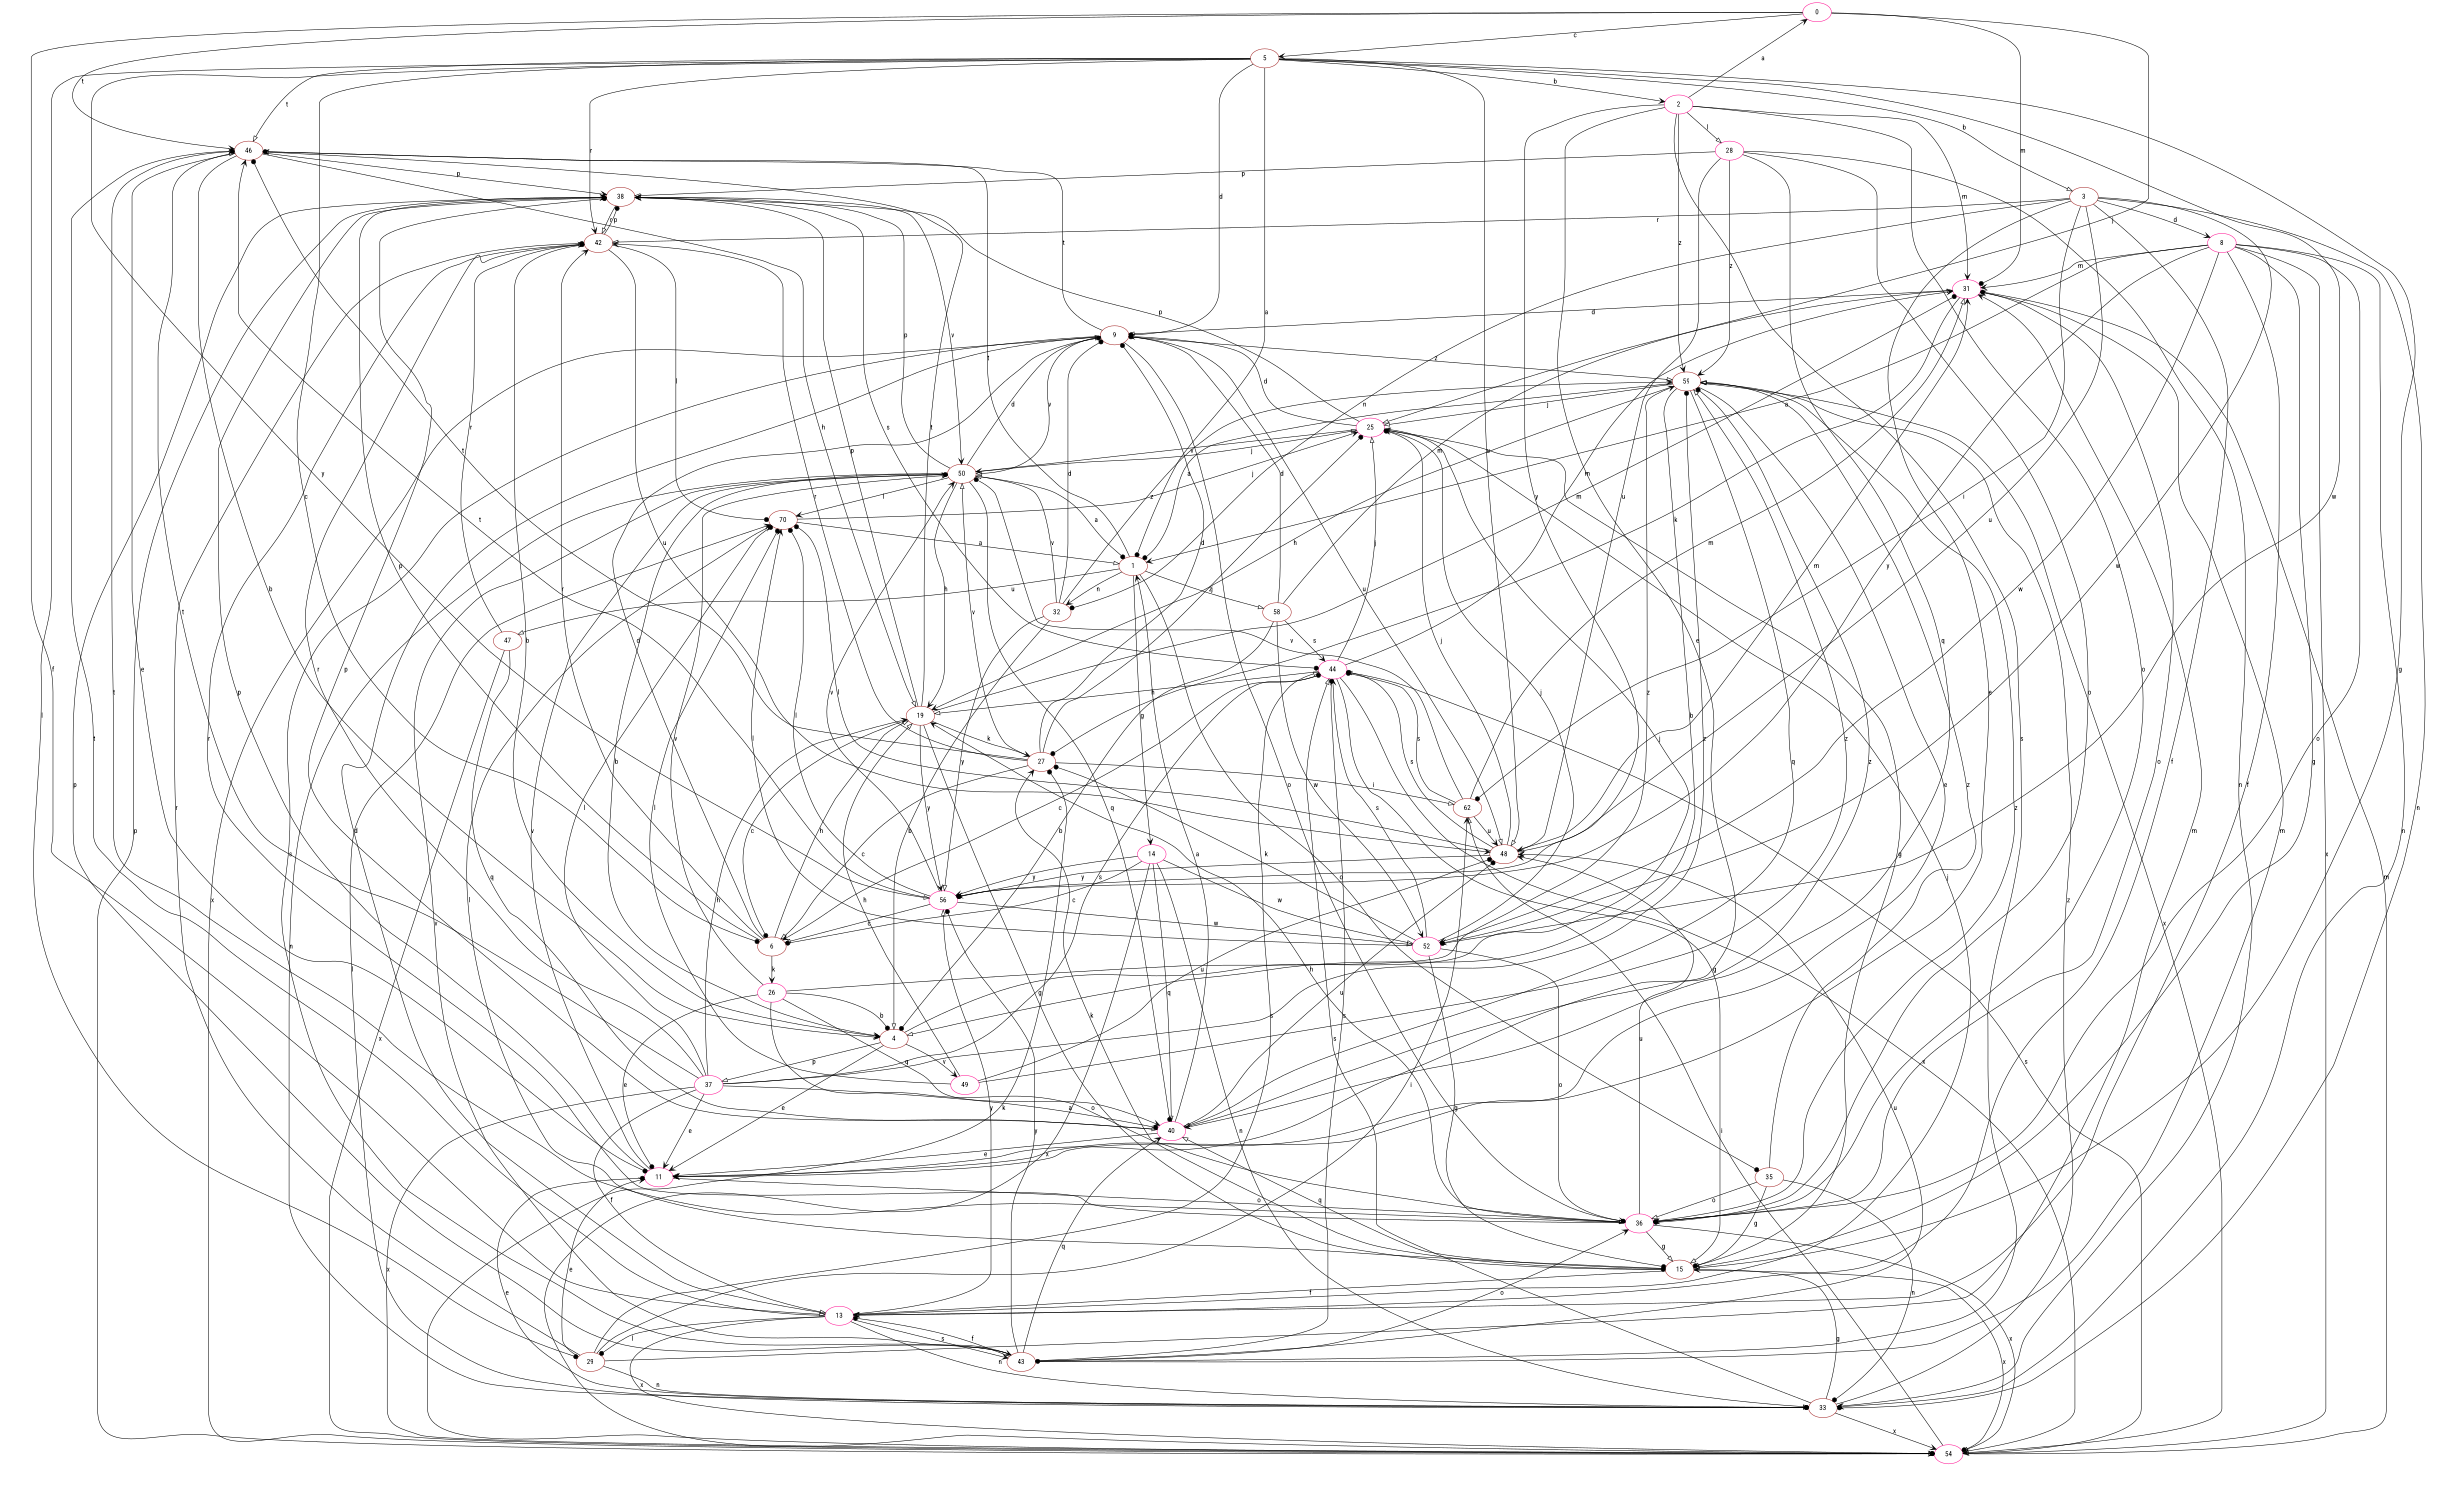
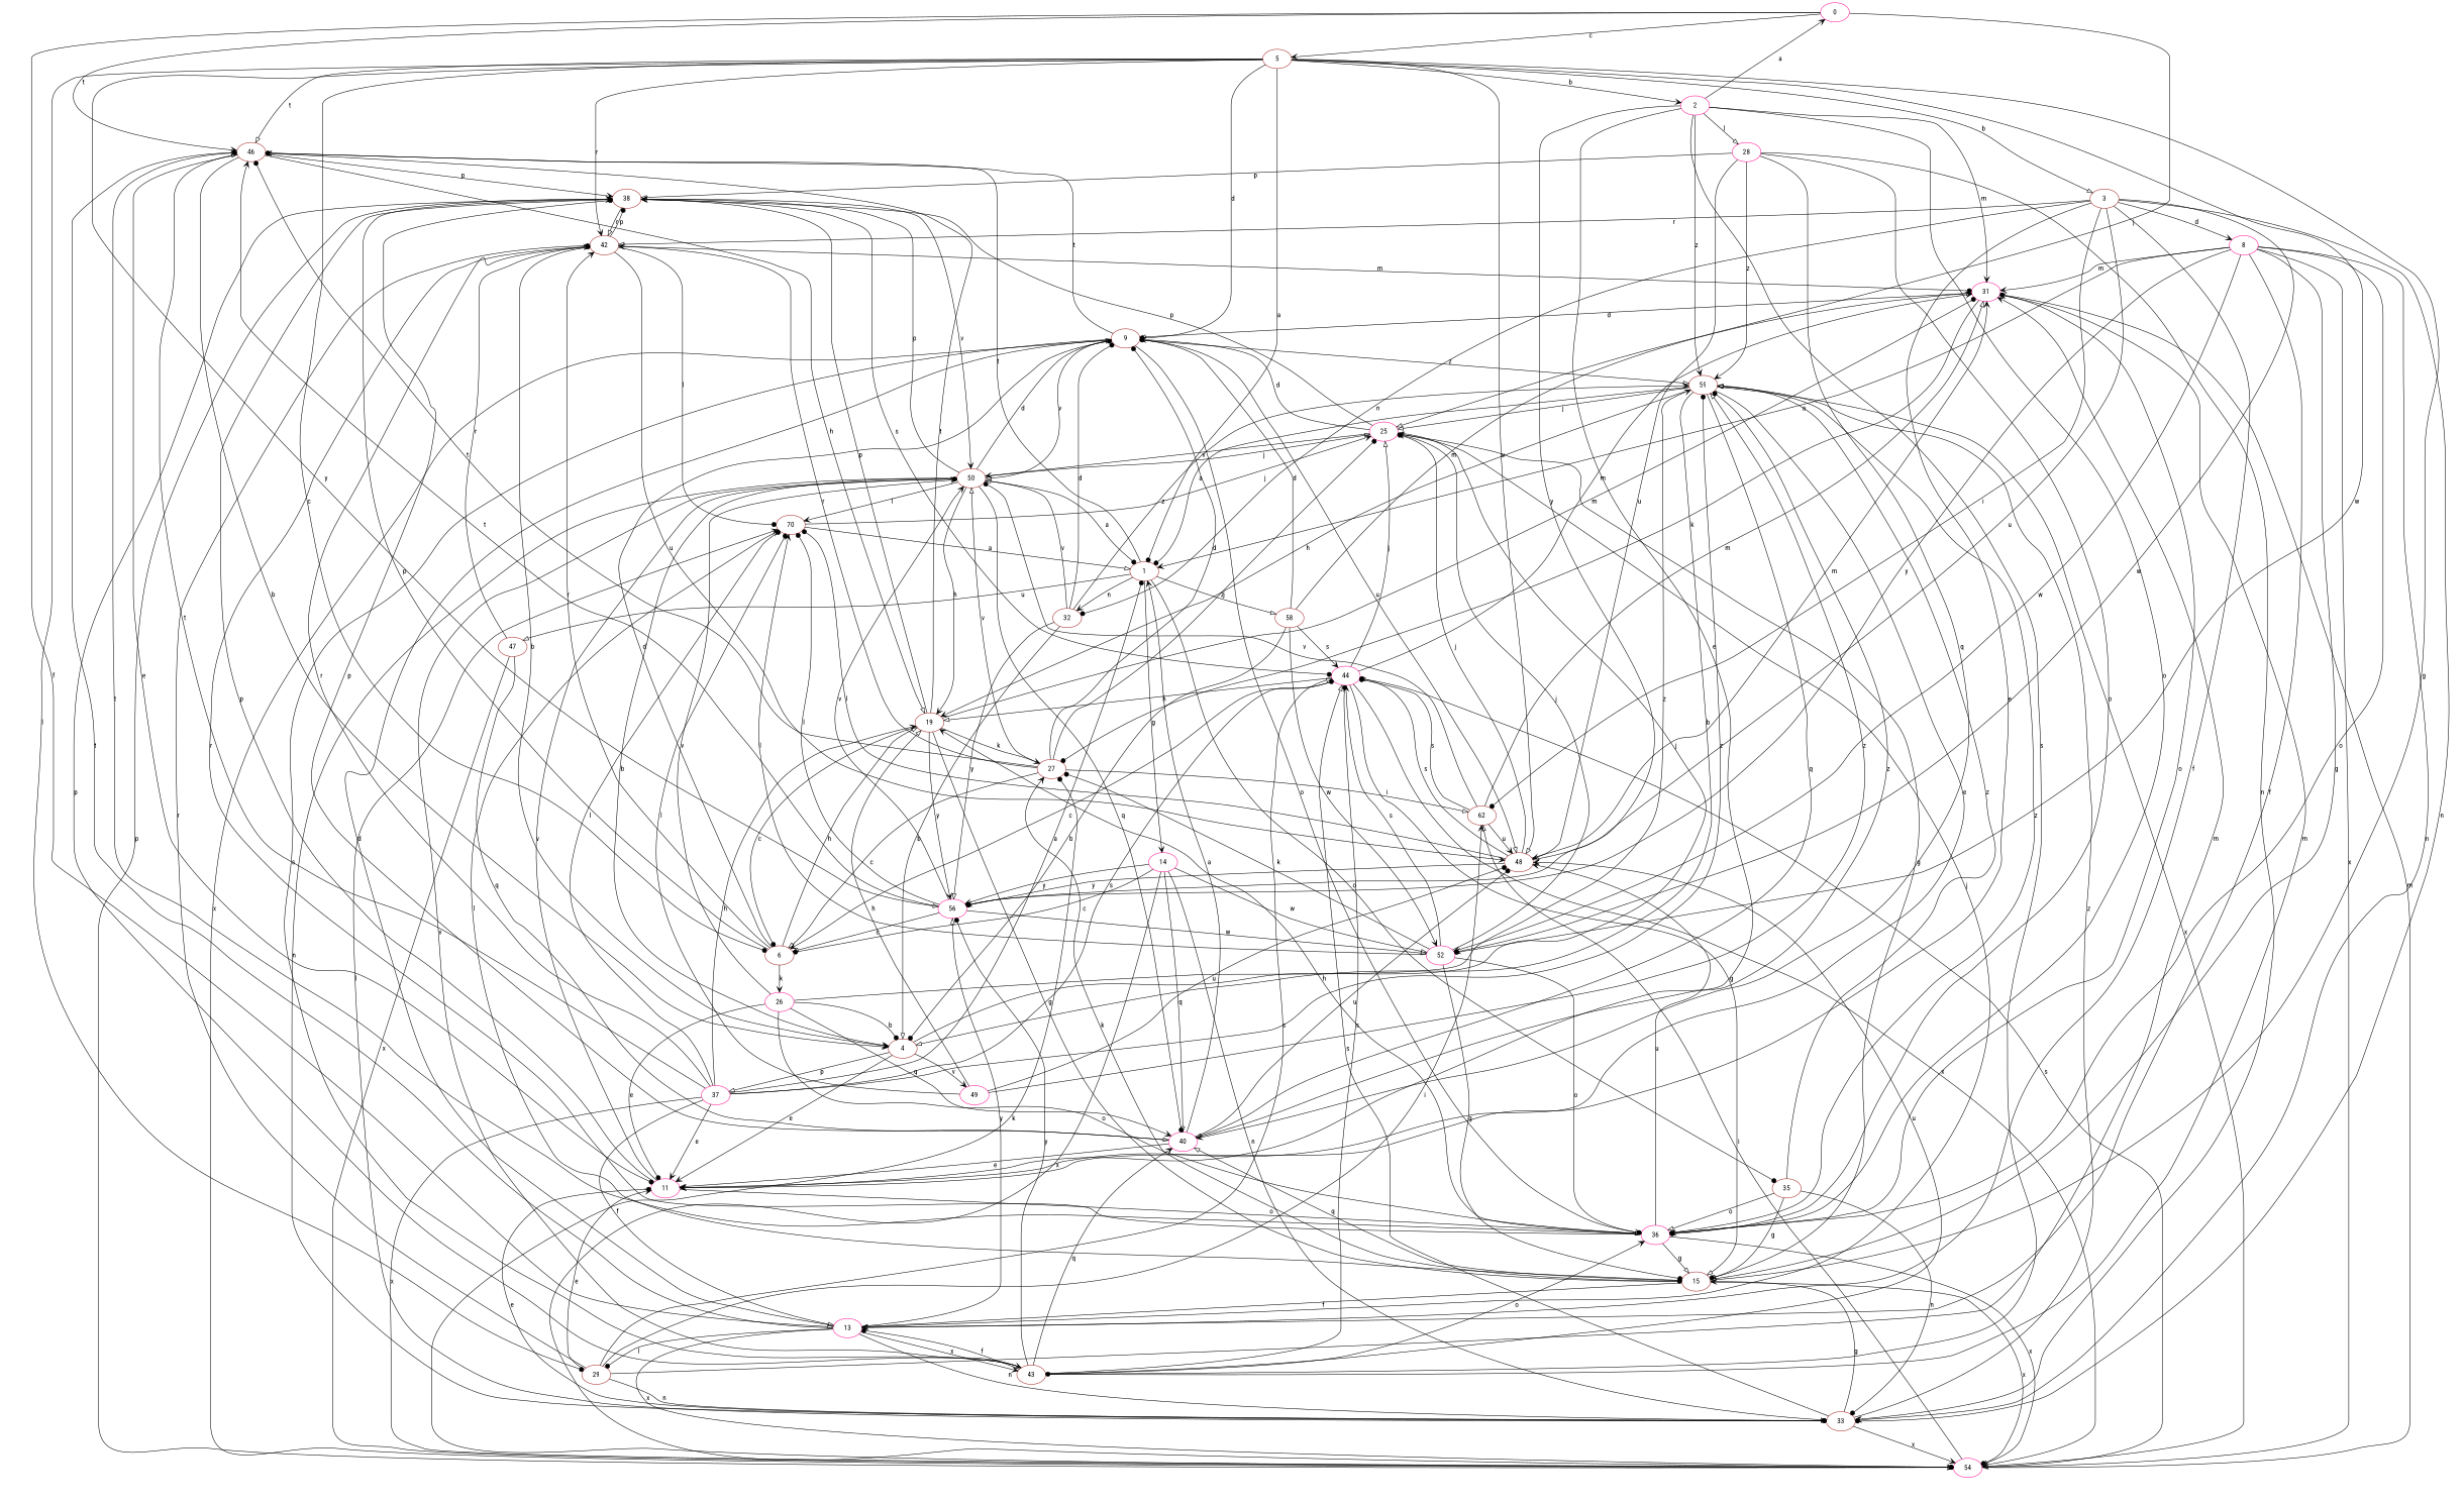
  strict digraph {
    fontname="Roboto Condensed"
    node [color=brown fontname="Roboto Condensed"]
    edge [arrowhead=vee fontname="Roboto Condensed"]
    0 [color=deeppink]
    5
    13 [color=deeppink]
    25 [color=deeppink]
    31 [color=deeppink]
    46
    1
    2 [color=deeppink]
    56 [color=deeppink]
    3
    42
    48
    52 [color=deeppink]
    6
    9
    15
    29
    43
    33
    54 [color=deeppink]
    38
    50
    36 [color=deeppink]
    27
    11 [color=deeppink]
    4
    19
    14 [color=deeppink]
    32
    35
    47
    58
    40 [color=deeppink]
    59
    44 [color=deeppink]
    28 [color=deeppink]
    n37 [label=70]
    8 [color=deeppink]
    n39 [label=62]
    37 [color=deeppink]
    49 [color=deeppink]
    26 [color=deeppink]
    0 -> 5 [label=c]
    0 -> 13 [arrowhead=onormal label=f]
    0 -> 25 [arrowhead=onormal label=j]
-   0 -> 31 [arrowhead=dot label=m]
+   42 -> 31 [arrowhead=dot label=m]
    0 -> 46 [label=t]
    5 -> 46 [arrowhead=onormal label=t]
    5 -> 1 [arrowhead=dot label=a]
    5 -> 2 [label=b]
    5 -> 56 [arrowhead=onormal label=y]
    5 -> 3 [arrowhead=onormal label=b]
    5 -> 42 [label=r]
    5 -> 48 [arrowhead=onormal label=u]
    5 -> 52 [arrowhead=dot label=w]
    5 -> 6 [arrowhead=dot label=c]
    5 -> 9 [arrowhead=dot label=d]
    5 -> 15 [arrowhead=onormal label=g]
    5 -> 29 [arrowhead=dot label=l]
    13 -> 25 [label=j]
    13 -> 46 [label=t]
    13 -> 56 [arrowhead=onormal label=y]
    13 -> 9 [arrowhead=onormal label=d]
    13 -> 29 [arrowhead=dot label=l]
-   13 -> 43 [label=s]
+   13 -> 43 [label=x]
    13 -> 33 [arrowhead=dot label=n]
    13 -> 54 [arrowhead=dot label=x]
    25 -> 9 [label=d]
    25 -> 15 [arrowhead=onormal label=g]
    25 -> 38 [label=p]
    25 -> 50 [label=v]
    31 -> 9 [arrowhead=onormal label=d]
    31 -> 36 [label=o]
    31 -> 27 [arrowhead=dot label=k]
    46 -> 38 [label=p]
    46 -> 11 [arrowhead=dot label=e]
    46 -> 4 [label=b]
    46 -> 19 [arrowhead=onormal label=h]
    1 -> 46 [arrowhead=dot label=t]
    1 -> 14 [label=g]
    1 -> 32 [label=n]
    1 -> 35 [arrowhead=dot label=o]
    1 -> 47 [arrowhead=onormal label=u]
    1 -> 58 [arrowhead=onormal label=z]
    2 -> 0 [label=a]
    2 -> 31 [label=m]
    2 -> 56 [arrowhead=dot label=y]
    2 -> 43 [arrowhead=dot label=s]
    2 -> 36 [arrowhead=onormal label=o]
    2 -> 11 [label=e]
    2 -> 59 [label=z]
    2 -> 28 [arrowhead=onormal label=l]
    56 -> 46 [label=t]
    56 -> 52 [arrowhead=onormal label=w]
    56 -> 6 [arrowhead=onormal label=c]
    56 -> 50 [label=v]
    56 -> n37 [arrowhead=dot label=l]
    3 -> 13 [arrowhead=onormal label=f]
    3 -> 42 [arrowhead=onormal label=r]
    3 -> 48 [arrowhead=onormal label=u]
    3 -> 52 [label=w]
    3 -> 33 [arrowhead=dot label=n]
    3 -> 11 [label=e]
    3 -> 32 [arrowhead=dot label=n]
    3 -> 8 [label=d]
    3 -> n39 [arrowhead=dot label=i]
    42 -> 48 [label=u]
    42 -> 38 [arrowhead=dot label=p]
    42 -> 4 [label=b]
    42 -> n37 [arrowhead=dot label=l]
    48 -> 25 [arrowhead=dot label=j]
    48 -> 31 [label=m]
    48 -> 56 [arrowhead=dot label=y]
    48 -> 44 [arrowhead=dot label=s]
    48 -> n37 [arrowhead=dot label=l]
    52 -> 25 [label=j]
    52 -> 15 [arrowhead=dot label=g]
    52 -> 36 [arrowhead=dot label=o]
    52 -> 27 [arrowhead=dot label=k]
    52 -> 44 [label=s]
    52 -> n37 [label=l]
    6 -> 42 [label=r]
    6 -> 9 [arrowhead=dot label=d]
    6 -> 38 [label=p]
    6 -> 19 [arrowhead=onormal label=h]
    6 -> 26 [label=k]
    9 -> 46 [arrowhead=onormal label=t]
    9 -> 48 [arrowhead=onormal label=u]
    9 -> 43 [label=s]
    9 -> 54 [label=x]
    9 -> 50 [arrowhead=onormal label=v]
    9 -> 36 [label=o]
    9 -> 59 [arrowhead=onormal label=z]
    15 -> 13 [arrowhead=onormal label=f]
    15 -> 54 [arrowhead=dot label=x]
    15 -> 27 [label=k]
    15 -> 40 [arrowhead=onormal label=q]
    15 -> n37 [label=l]
    29 -> 31 [label=m]
    29 -> 42 [arrowhead=dot label=r]
    29 -> 33 [arrowhead=dot label=n]
    29 -> 11 [label=e]
    29 -> 44 [arrowhead=onormal label=s]
    29 -> n39 [label=i]
    43 -> 13 [arrowhead=dot label=f]
    43 -> 31 [label=m]
    43 -> 56 [arrowhead=dot label=y]
    43 -> 48 [label=u]
    43 -> 38 [label=p]
    43 -> 50 [arrowhead=onormal label=v]
    43 -> 36 [label=o]
    43 -> 40 [label=q]
    43 -> 44 [arrowhead=dot label=s]
    33 -> 15 [label=g]
    33 -> 54 [label=x]
    33 -> 11 [arrowhead=dot label=e]
    33 -> 59 [arrowhead=onormal label=z]
    33 -> 44 [arrowhead=onormal label=s]
    33 -> n37 [label=l]
    54 -> 31 [arrowhead=dot label=m]
    54 -> 38 [label=p]
    54 -> 27 [arrowhead=dot label=k]
    54 -> 44 [arrowhead=onormal label=s]
    54 -> n39 [arrowhead=onormal label=i]
    38 -> 42 [arrowhead=onormal label=r]
    38 -> 50 [label=v]
    38 -> 44 [arrowhead=dot label=s]
    50 -> 25 [arrowhead=onormal label=j]
    50 -> 1 [arrowhead=dot label=a]
    50 -> 9 [arrowhead=onormal label=d]
    50 -> 33 [arrowhead=onormal label=n]
    50 -> 38 [label=p]
    50 -> 4 [label=b]
    50 -> 19 [label=h]
    50 -> 40 [arrowhead=dot label=q]
    50 -> n37 [label=l]
    36 -> 46 [arrowhead=dot label=t]
    36 -> 42 [arrowhead=onormal label=r]
    36 -> 48 [label=u]
    36 -> 15 [arrowhead=onormal label=g]
    36 -> 54 [arrowhead=onormal label=x]
    36 -> 19 [label=h]
    36 -> 59 [arrowhead=onormal label=z]
    27 -> 25 [arrowhead=dot label=j]
    27 -> 46 [arrowhead=dot label=t]
    27 -> 42 [label=r]
    27 -> 6 [arrowhead=onormal label=c]
    27 -> 9 [arrowhead=dot label=d]
    27 -> 50 [arrowhead=onormal label=v]
    27 -> n39 [arrowhead=onormal label=i]
    11 -> 38 [arrowhead=dot label=p]
    11 -> 50 [arrowhead=dot label=v]
    11 -> 36 [arrowhead=onormal label=o]
    4 -> 25 [arrowhead=onormal label=j]
    4 -> 11 [label=e]
    4 -> 37 [arrowhead=onormal label=p]
    4 -> 49 [label=v]
    19 -> 31 [arrowhead=dot label=m]
    19 -> 46 [label=t]
    19 -> 56 [label=y]
    19 -> 6 [arrowhead=dot label=c]
    19 -> 15 [arrowhead=dot label=g]
    19 -> 38 [arrowhead=onormal label=p]
    19 -> 27 [label=k]
    14 -> 56 [label=y]
    14 -> 52 [arrowhead=onormal label=w]
    14 -> 6 [arrowhead=dot label=c]
    14 -> 33 [arrowhead=onormal label=n]
    14 -> 54 [arrowhead=onormal label=x]
    14 -> 40 [arrowhead=onormal label=q]
    32 -> 56 [arrowhead=onormal label=y]
    32 -> 9 [arrowhead=dot label=d]
    32 -> 50 [arrowhead=onormal label=v]
    32 -> 4 [arrowhead=onormal label=b]
    32 -> 59 [label=z]
    35 -> 15 [arrowhead=dot label=g]
    35 -> 33 [arrowhead=dot label=n]
    35 -> 36 [arrowhead=onormal label=o]
    35 -> 59 [arrowhead=onormal label=z]
    47 -> 42 [label=r]
    47 -> 54 [arrowhead=dot label=x]
    47 -> 40 [arrowhead=onormal label=q]
    58 -> 31 [arrowhead=onormal label=m]
    58 -> 52 [label=w]
    58 -> 9 [arrowhead=dot label=d]
    58 -> 4 [arrowhead=dot label=b]
    58 -> 44 [label=s]
    40 -> 1 [label=a]
    40 -> 48 [arrowhead=dot label=u]
    40 -> 38 [arrowhead=dot label=p]
    40 -> 11 [arrowhead=onormal label=e]
    40 -> 59 [arrowhead=dot label=z]
    59 -> 25 [arrowhead=onormal label=j]
    59 -> 1 [arrowhead=dot label=a]
    59 -> 54 [label=x]
    59 -> 11 [label=e]
    59 -> 4 [arrowhead=onormal label=b]
    59 -> 19 [label=h]
    59 -> 40 [arrowhead=onormal label=q]
    44 -> 25 [arrowhead=onormal label=j]
    44 -> 31 [label=m]
    44 -> 6 [label=c]
    44 -> 15 [arrowhead=onormal label=g]
    44 -> 54 [arrowhead=onormal label=x]
    44 -> 19 [arrowhead=onormal label=h]
    28 -> 48 [label=u]
    28 -> 33 [label=n]
    28 -> 38 [arrowhead=onormal label=p]
    28 -> 36 [arrowhead=dot label=o]
    28 -> 40 [label=q]
    28 -> 59 [label=z]
    n37 -> 25 [label=j]
    n37 -> 1 [arrowhead=onormal label=a]
    8 -> 13 [label=f]
    8 -> 31 [label=m]
    8 -> 1 [label=a]
    8 -> 56 [label=y]
    8 -> 52 [label=w]
    8 -> 15 [arrowhead=onormal label=g]
    8 -> 33 [label=n]
    8 -> 54 [arrowhead=onormal label=x]
    8 -> 36 [arrowhead=dot label=o]
    n39 -> 31 [arrowhead=onormal label=m]
    n39 -> 48 [label=u]
    n39 -> 50 [arrowhead=dot label=v]
    n39 -> 44 [arrowhead=dot label=s]
    37 -> 13 [arrowhead=onormal label=f]
    37 -> 46 [arrowhead=onormal label=t]
-   37 -> 40 [arrowhead=dot label=a]
+   37 -> 1 [arrowhead=dot label=a]
    37 -> 42 [arrowhead=dot label=r]
    37 -> 54 [arrowhead=onormal label=x]
    37 -> 11 [label=e]
    37 -> 19 [label=h]
    37 -> 59 [arrowhead=dot label=z]
    37 -> 44 [arrowhead=dot label=s]
    37 -> n37 [arrowhead=dot label=l]
    49 -> 48 [arrowhead=dot label=u]
    49 -> 19 [arrowhead=onormal label=h]
    49 -> 59 [arrowhead=onormal label=z]
    49 -> n37 [arrowhead=dot label=l]
    26 -> 50 [label=v]
    26 -> 36 [arrowhead=onormal label=o]
    26 -> 11 [arrowhead=dot label=e]
    26 -> 4 [arrowhead=dot label=b]
    26 -> 40 [label=q]
    26 -> 59 [label=z]
  }
